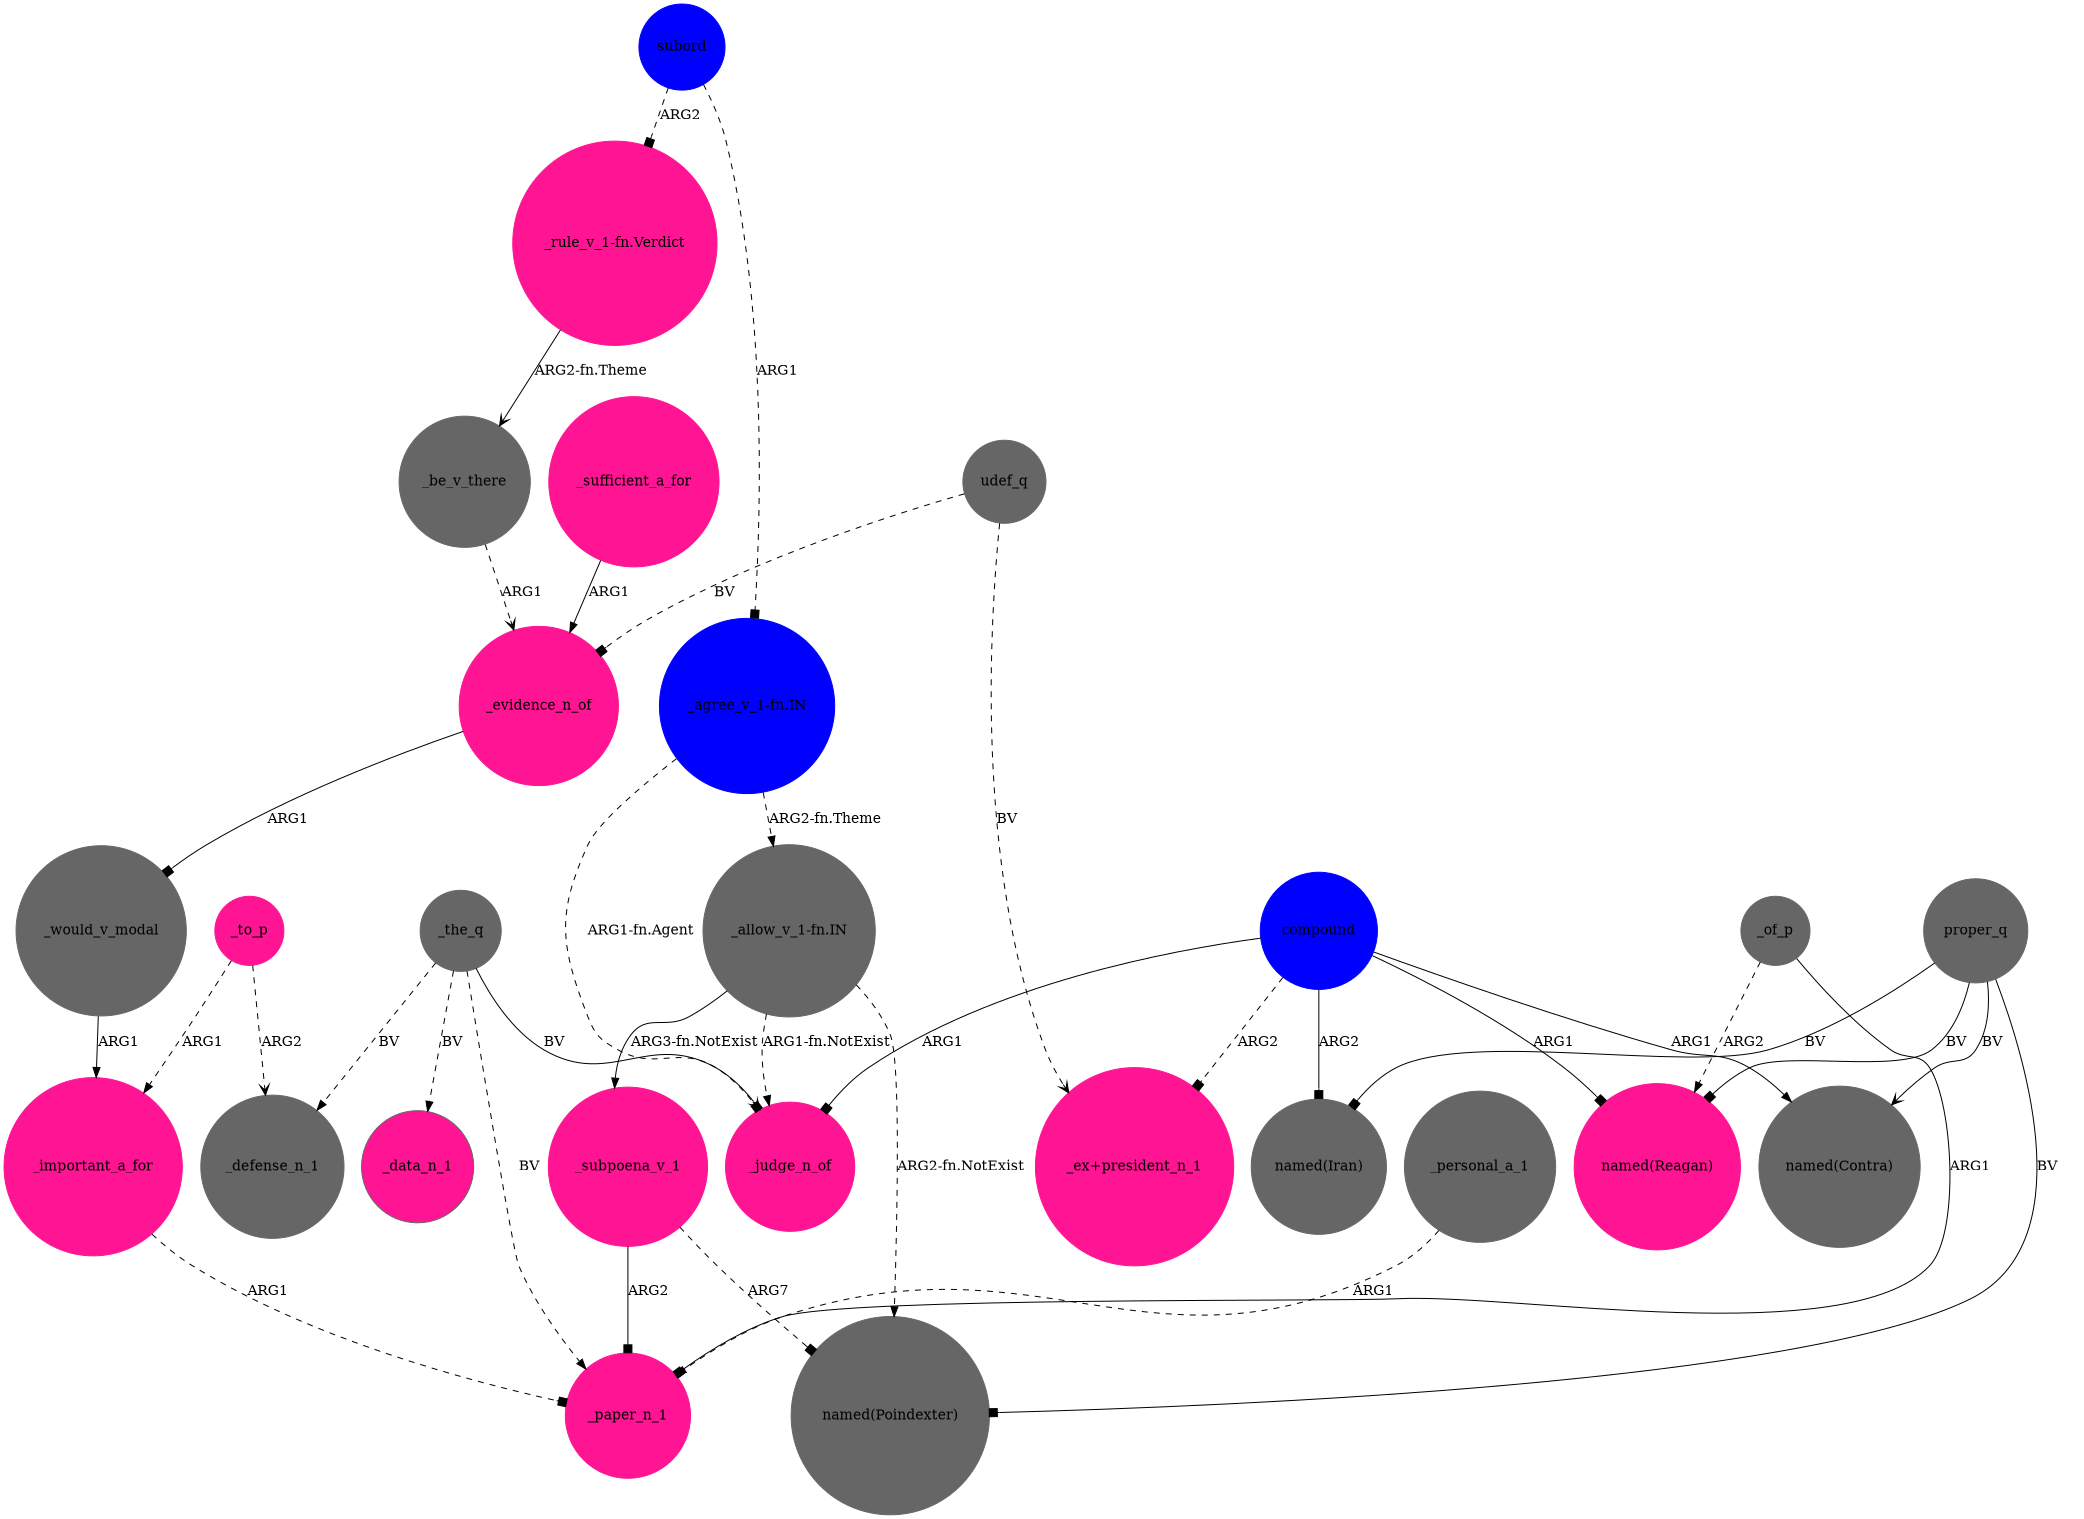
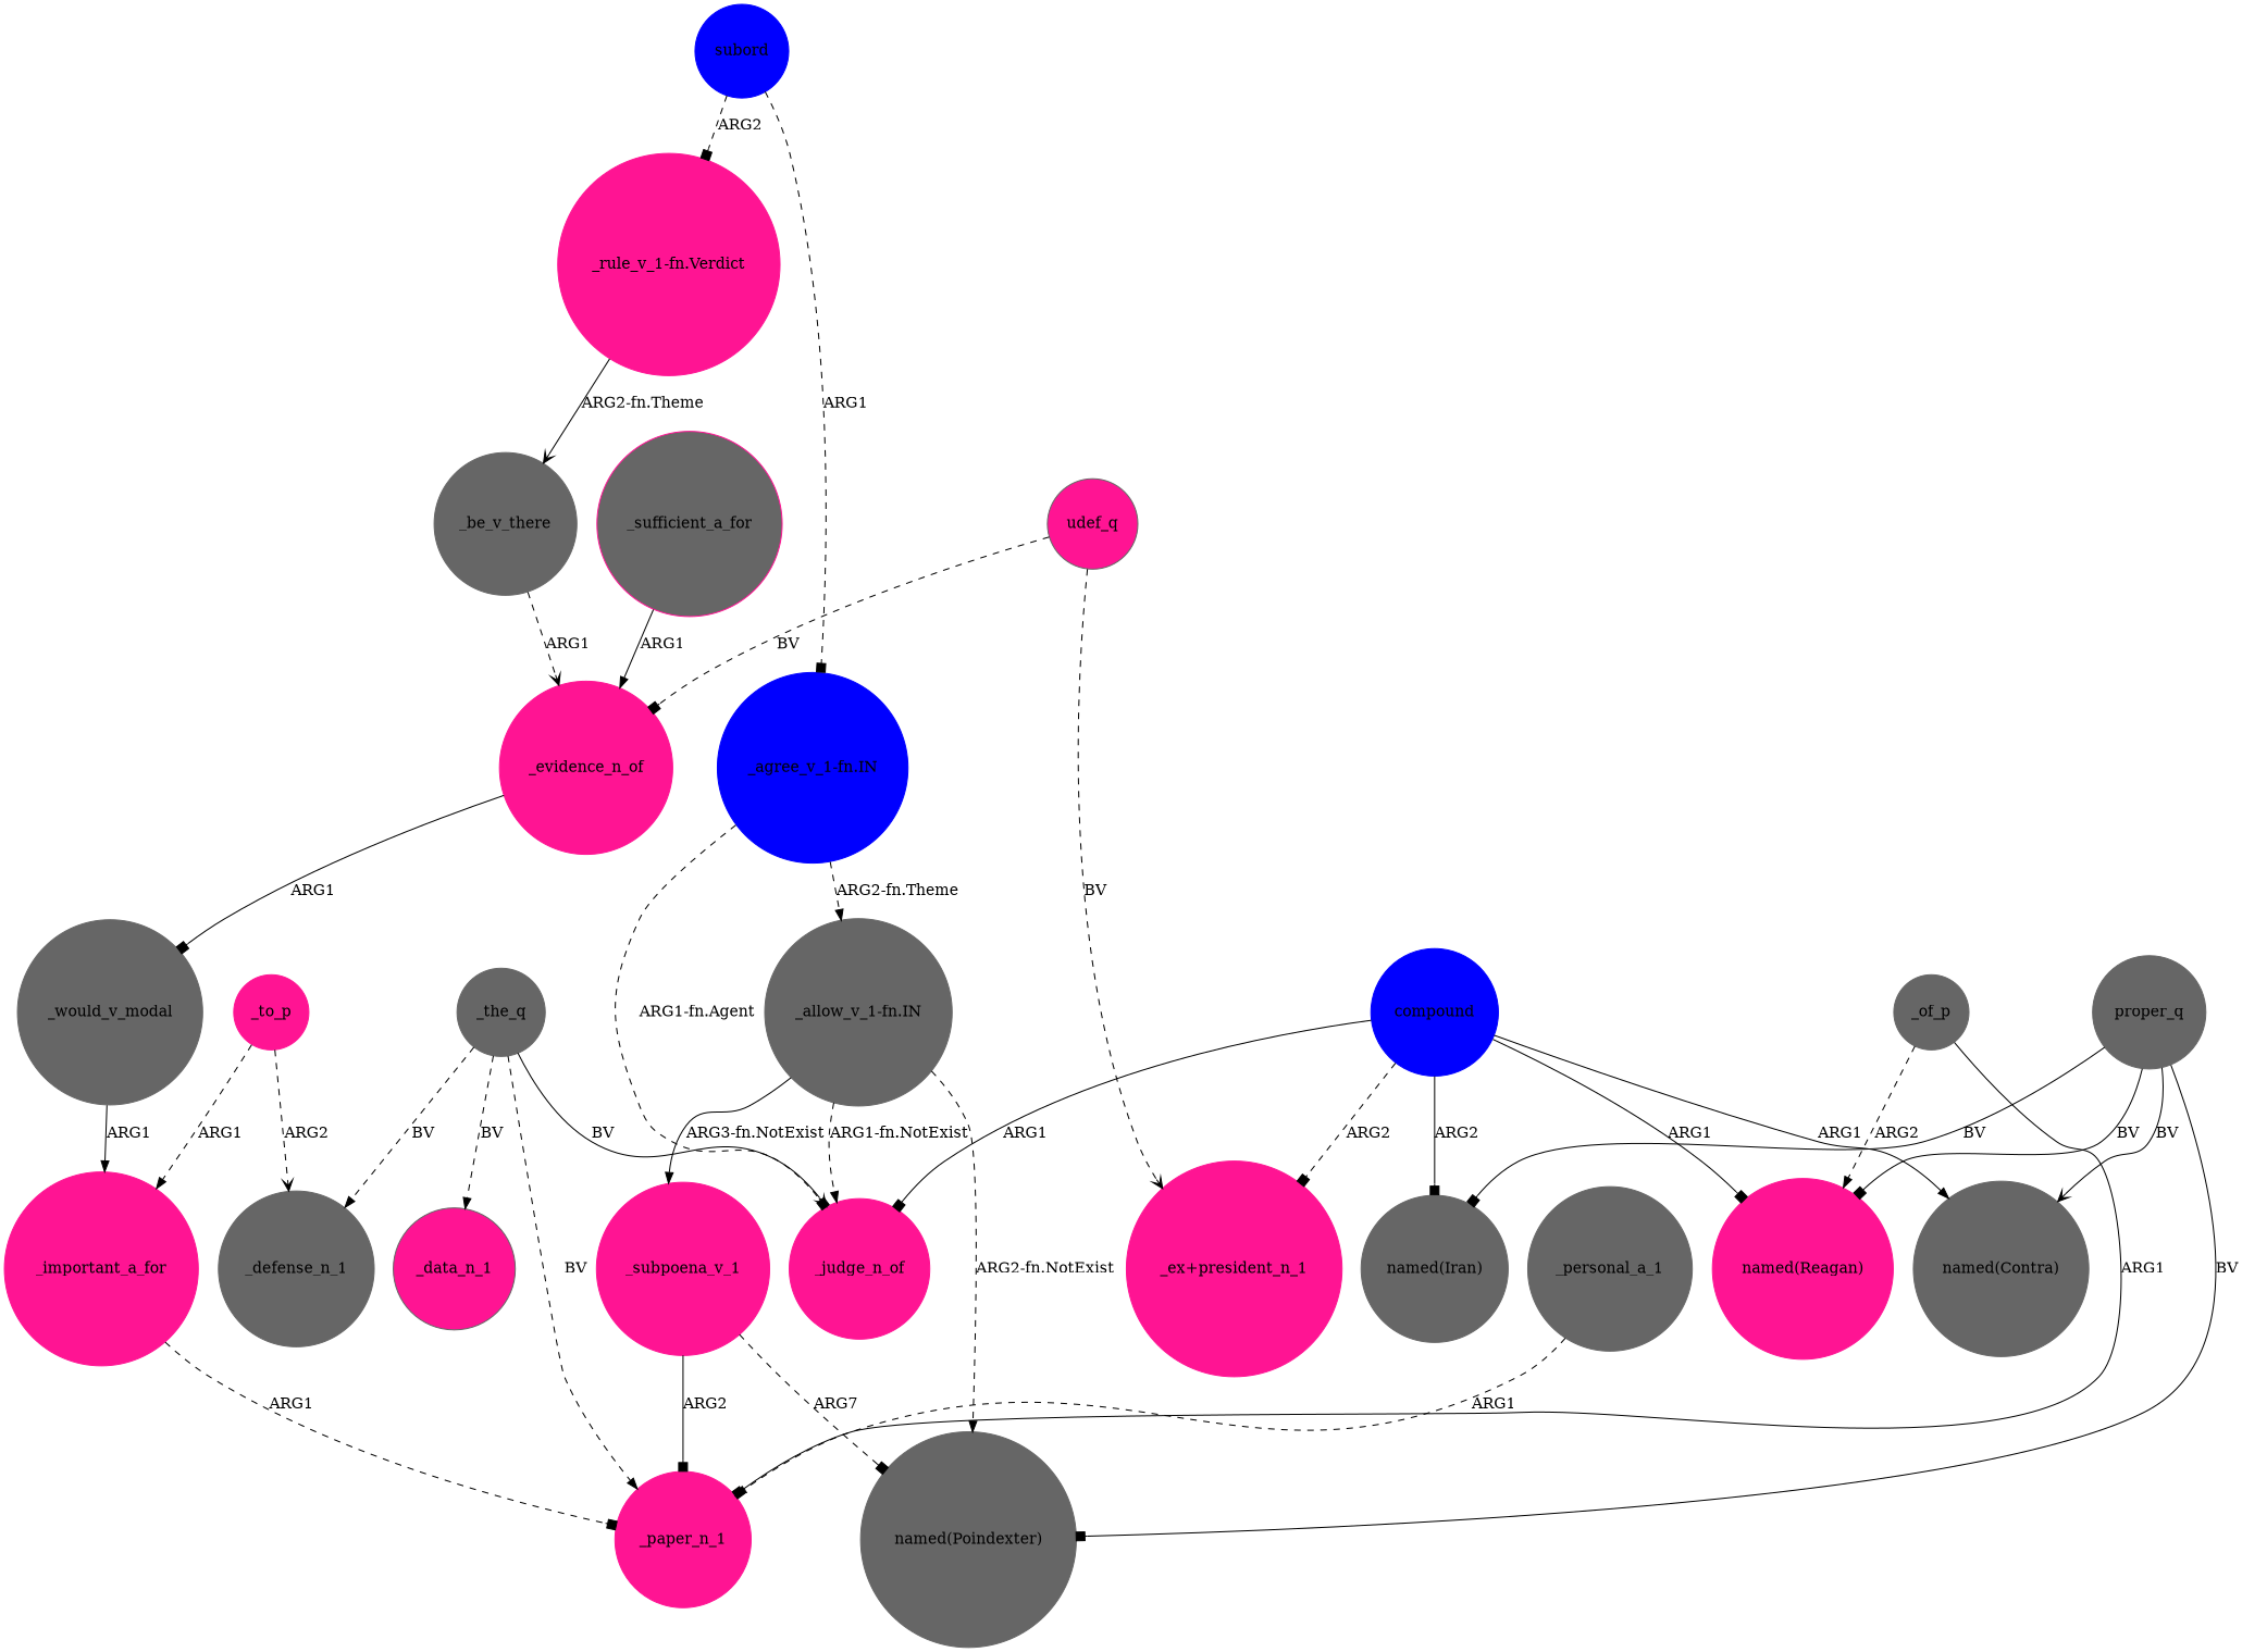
  digraph {
    node [color=gray40 shape=circle style=filled]
    edge [arrowhead=box style=dashed]
    _subpoena_v_1 [color=deeppink]
    "_allow_v_1-fn.IN"
    "named(Poindexter)"
    _judge_n_of [color=deeppink]
    _paper_n_1 [color=deeppink]
    _to_p [color=deeppink]
    _defense_n_1
    _important_a_for [color=deeppink]
    _the_q
    _data_n_1 [fillcolor=deeppink]
    _evidence_n_of [color=deeppink]
    _would_v_modal
    compound [color=blue]
    "named(Reagan)" [color=deeppink]
    "named(Contra)"
    "_ex+president_n_1" [color=deeppink]
    "named(Iran)"
    proper_q
    subord [color=blue]
    "_rule_v_1-fn.Verdict" [color=deeppink]
    "_agree_v_1-fn.IN" [color=blue]
    _be_v_there
-   udef_q
-   _sufficient_a_for [color=deeppink]
+   udef_q [fillcolor=deeppink]
+   _sufficient_a_for [color=deeppink fillcolor=gray40]
    _personal_a_1
    _of_p
    _subpoena_v_1 -> "named(Poindexter)" [label=ARG7]
    _subpoena_v_1 -> _paper_n_1 [label=ARG2 style=solid]
    "_allow_v_1-fn.IN" -> _subpoena_v_1 [arrowhead=normal label="ARG3-fn.NotExist" style=solid]
    "_allow_v_1-fn.IN" -> "named(Poindexter)" [arrowhead=normal label="ARG2-fn.NotExist"]
    "_allow_v_1-fn.IN" -> _judge_n_of [arrowhead=normal label="ARG1-fn.NotExist"]
    _to_p -> _defense_n_1 [arrowhead=vee label=ARG2]
    _to_p -> _important_a_for [arrowhead=normal label=ARG1]
    _important_a_for -> _paper_n_1 [label=ARG1]
    _the_q -> _judge_n_of [arrowhead=vee label=BV style=solid]
    _the_q -> _paper_n_1 [arrowhead=normal label=BV]
    _the_q -> _defense_n_1 [arrowhead=normal label=BV]
    _the_q -> _data_n_1 [arrowhead=normal label=BV]
    _evidence_n_of -> _would_v_modal [label=ARG1 style=solid]
    _would_v_modal -> _important_a_for [arrowhead=normal label=ARG1 style=solid]
    compound -> _judge_n_of [label=ARG1 style=solid]
    compound -> "named(Reagan)" [label=ARG1 style=solid]
    compound -> "named(Contra)" [arrowhead=normal label=ARG1 style=solid]
    compound -> "_ex+president_n_1" [label=ARG2]
    compound -> "named(Iran)" [label=ARG2 style=solid]
    proper_q -> "named(Poindexter)" [label=BV style=solid]
    proper_q -> "named(Reagan)" [label=BV style=solid]
    proper_q -> "named(Contra)" [arrowhead=vee label=BV style=solid]
    proper_q -> "named(Iran)" [label=BV style=solid]
    subord -> "_rule_v_1-fn.Verdict" [label=ARG2]
    subord -> "_agree_v_1-fn.IN" [label=ARG1]
    "_rule_v_1-fn.Verdict" -> _be_v_there [arrowhead=vee label="ARG2-fn.Theme" style=solid]
    "_agree_v_1-fn.IN" -> "_allow_v_1-fn.IN" [arrowhead=normal label="ARG2-fn.Theme"]
    "_agree_v_1-fn.IN" -> _judge_n_of [label="ARG1-fn.Agent"]
    _be_v_there -> _evidence_n_of [arrowhead=vee label=ARG1]
    udef_q -> _evidence_n_of [label=BV]
    udef_q -> "_ex+president_n_1" [arrowhead=vee label=BV]
    _sufficient_a_for -> _evidence_n_of [arrowhead=normal label=ARG1 style=solid]
    _personal_a_1 -> _paper_n_1 [arrowhead=normal label=ARG1]
    _of_p -> _paper_n_1 [label=ARG1 style=solid]
    _of_p -> "named(Reagan)" [arrowhead=normal label=ARG2]
  }
